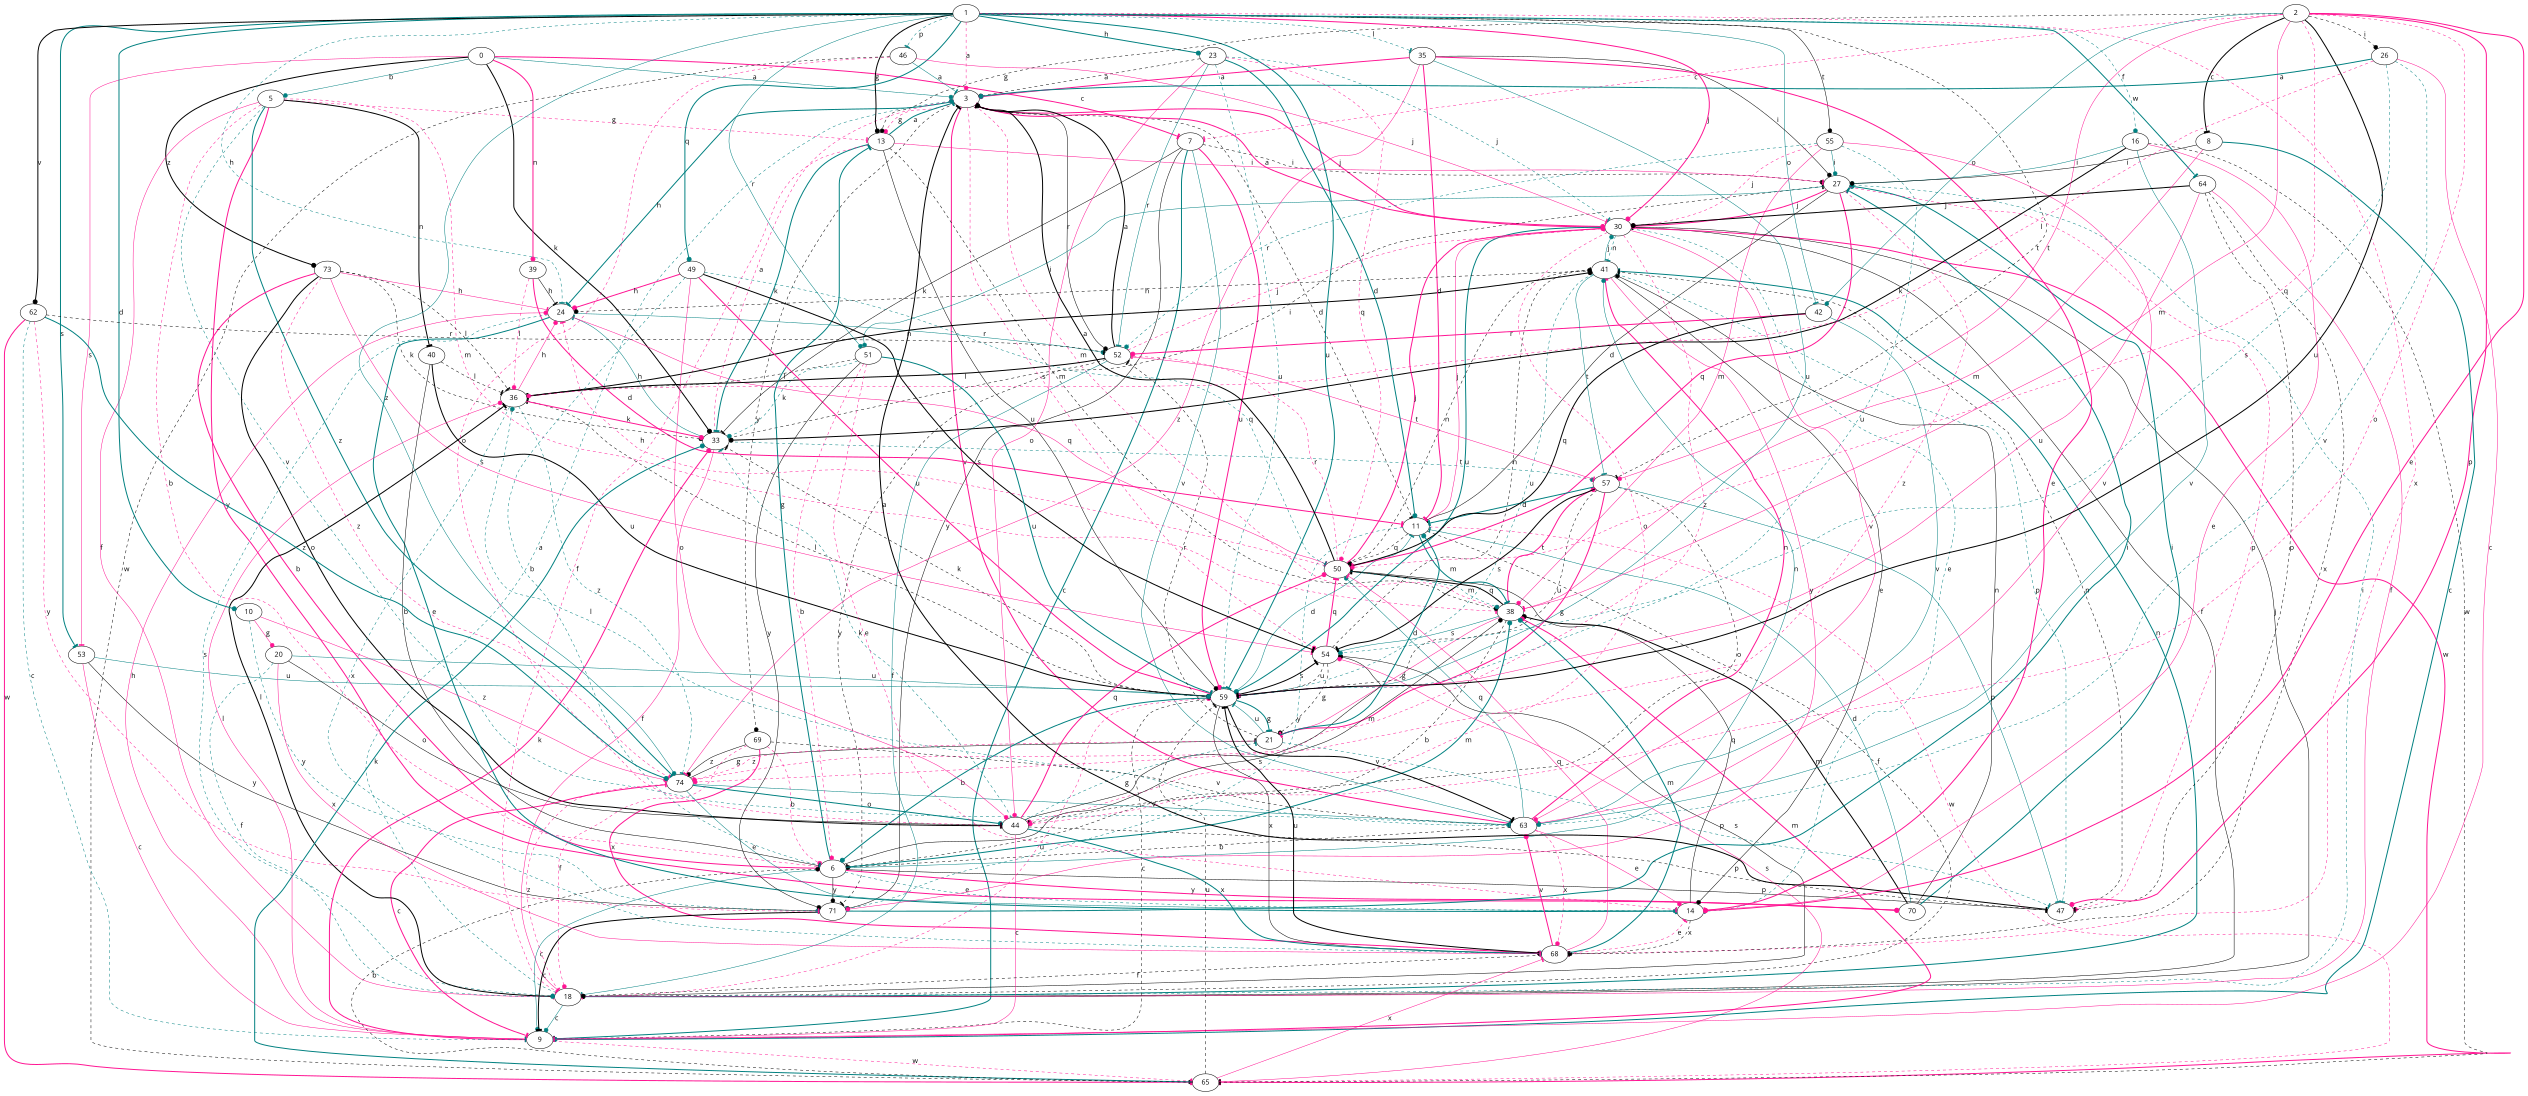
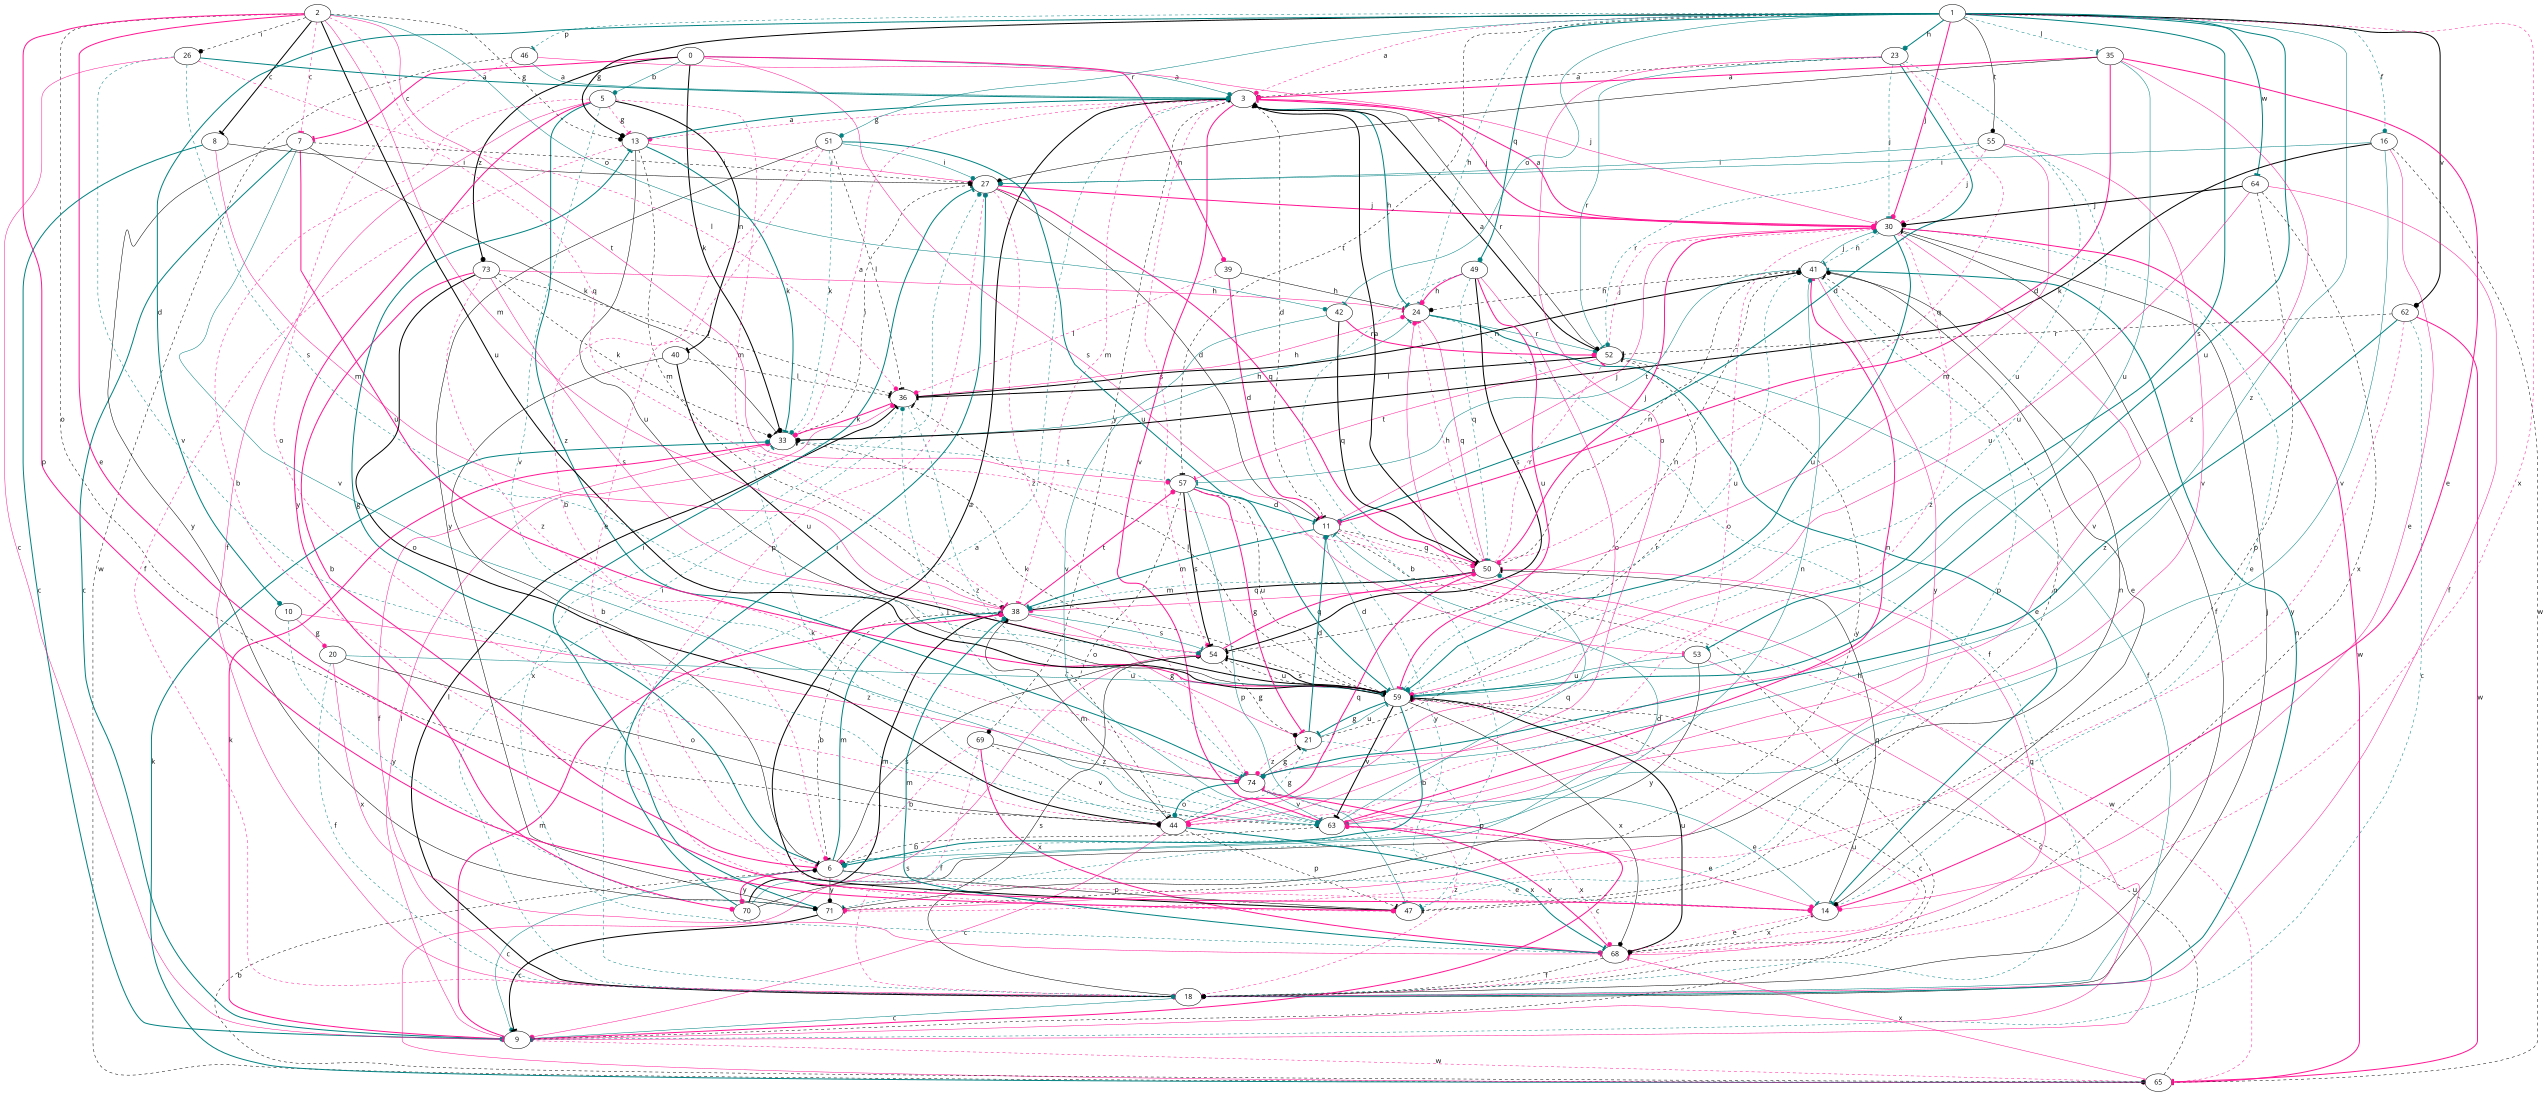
  strict digraph {
    fontname="Open Sans"
    node [fontname="Open Sans"]
    edge [arrowhead=tee color=deeppink fontname="Open Sans" style=dashed]
    0
    3
    5
    7
    33
    39
    53
    73
    n9 [label=13]
    24
    30
    38
    11
    52
    54
    63
    69
    74
    6
    18
    40
    70
    59
    9
    71
    27
    57
    36
    44
    1
    10
    16
    23
    35
    42
    46
    49
    51
    55
    62
    64
    68
    20
    14
    65
    50
    41
    47
    21
    2
    8
    26
    0 -> 3 [arrowhead=dot color=teal label=a style=solid]
    0 -> 5 [arrowhead=dot color=teal label=b style=solid]
    0 -> 7 [label=c style=bold]
    0 -> 33 [arrowhead=dot color=black label=k style=bold]
    0 -> 39 [arrowhead=dot label=n style=bold]
    0 -> 53 [label=s style=solid]
    0 -> 73 [arrowhead=dot color=black label=z style=bold]
    3 -> n9 [arrowhead=dot label=g]
    3 -> 24 [color=teal label=h style=bold]
    3 -> 30 [arrowhead=dot label=j style=bold]
    3 -> 38 [label=m]
    3 -> 11 [color=black label=d]
    3 -> 52 [arrowhead=dot color=black label=r style=solid]
    3 -> 54 [arrowhead=dot label=s]
    3 -> 63 [label=v style=bold]
    3 -> 69 [arrowhead=dot color=black label=y]
    5 -> n9 [label=g]
    5 -> 38 [label=m]
    5 -> 63 [arrowhead=dot color=teal label=v]
    5 -> 74 [color=teal label=z style=bold]
    5 -> 6 [label=b]
    5 -> 18 [label=f style=solid]
    5 -> 40 [color=black label=n style=bold]
    5 -> 70 [arrowhead=dot label=y style=bold]
    7 -> 33 [color=black label=k style=solid]
    7 -> 63 [color=teal label=v style=solid]
    7 -> 59 [arrowhead=dot label=u style=bold]
    7 -> 9 [color=teal label=c style=bold]
    7 -> 71 [arrowhead=dot color=black label=y style=solid]
    7 -> 27 [arrowhead=dot color=black label=i]
    33 -> 3 [arrowhead=dot label=a]
    33 -> 24 [color=teal label=h style=solid]
    33 -> 18 [label=f style=solid]
    33 -> 27 [color=black label=i]
    33 -> 57 [arrowhead=dot color=teal label=t]
    39 -> 24 [color=black label=h style=solid]
    39 -> 11 [label=d style=bold]
    39 -> 36 [arrowhead=dot label=l]
    53 -> 59 [arrowhead=dot color=teal label=u style=solid]
    53 -> 9 [label=c style=solid]
    53 -> 71 [color=black label=y style=solid]
    73 -> 33 [arrowhead=dot color=black label=k]
    73 -> 24 [label=h style=solid]
    73 -> 54 [label=s style=solid]
    73 -> 74 [label=z]
    73 -> 6 [label=b style=bold]
    73 -> 36 [color=black label=l]
    73 -> 44 [color=black label=o style=bold]
    n9 -> 3 [color=teal label=a style=bold]
    n9 -> 33 [color=teal label=k style=bold]
    n9 -> 38 [arrowhead=dot color=black label=m]
    n9 -> 18 [label=f]
    n9 -> 59 [arrowhead=dot color=black label=u style=solid]
    n9 -> 27 [label=i style=solid]
    24 -> 52 [arrowhead=dot color=teal label=r style=solid]
-   24 -> 18 [arrowhead=dot color=teal label=s]
+   24 -> 18 [arrowhead=dot color=teal label=f]
    24 -> 14 [color=teal label=e style=bold]
    24 -> 50 [label=q style=solid]
    30 -> 3 [label=a style=bold]
    30 -> 63 [arrowhead=dot label=v style=solid]
    30 -> 74 [label=z]
    30 -> 18 [arrowhead=dot color=black label=f style=solid]
    30 -> 59 [arrowhead=dot color=teal label=u style=bold]
    30 -> 44 [arrowhead=dot label=o]
    30 -> 14 [color=teal label=e]
    30 -> 65 [label=w style=bold]
    30 -> 41 [color=teal label=n]
    38 -> 54 [color=teal label=s style=solid]
    38 -> 6 [color=black label=b]
    38 -> 57 [arrowhead=dot label=t style=bold]
    38 -> 50 [color=black label=q style=bold]
    38 -> 21 [label=g style=solid]
    11 -> 30 [arrowhead=dot label=j style=solid]
    11 -> 38 [color=teal label=m style=bold]
    11 -> 18 [arrowhead=dot color=black label=f]
    11 -> 71 [color=teal label=y]
    11 -> 65 [label=w]
    11 -> 50 [arrowhead=dot color=black label=q]
    52 -> 3 [color=black label=a style=bold]
    52 -> 30 [label=j]
    52 -> 18 [color=teal label=f style=solid]
    52 -> 71 [color=black label=y]
    52 -> 57 [label=t style=solid]
    52 -> 36 [color=black label=l style=bold]
    54 -> 59 [arrowhead=dot color=black label=u]
    54 -> 50 [label=q style=bold]
    54 -> 41 [arrowhead=dot color=black label=n]
    54 -> 21 [arrowhead=dot color=black label=g]
    63 -> 6 [arrowhead=dot color=black label=b]
    63 -> 36 [arrowhead=dot color=teal label=l]
    63 -> 68 [arrowhead=dot label=x]
    63 -> 14 [arrowhead=dot label=e style=solid]
    63 -> 50 [arrowhead=dot color=teal label=q style=solid]
    63 -> 41 [label=n style=bold]
    69 -> 63 [color=black label=v]
    69 -> 74 [arrowhead=dot color=black label=z style=solid]
    69 -> 6 [arrowhead=dot label=b]
    69 -> 18 [arrowhead=dot label=f]
    69 -> 68 [arrowhead=dot label=x style=bold]
    74 -> 63 [color=teal label=v style=solid]
    74 -> 9 [label=c style=bold]
    74 -> 44 [arrowhead=dot color=teal label=o style=bold]
    74 -> 14 [color=teal label=e style=solid]
    74 -> 21 [color=black label=g style=solid]
    6 -> n9 [color=teal label=g style=bold]
    6 -> 38 [arrowhead=dot color=teal label=m style=bold]
    6 -> 54 [arrowhead=dot color=black label=s style=solid]
    6 -> 70 [arrowhead=dot label=y style=bold]
    6 -> 9 [arrowhead=dot color=teal label=c style=solid]
    6 -> 71 [arrowhead=dot color=black label=y style=solid]
    6 -> 14 [arrowhead=dot color=teal label=e]
    6 -> 41 [arrowhead=dot color=teal label=n style=solid]
    6 -> 47 [color=black label=p style=solid]
    18 -> 3 [arrowhead=dot color=teal label=a]
    18 -> 30 [color=black label=j style=solid]
    18 -> 54 [arrowhead=dot color=black label=s style=solid]
    18 -> 74 [label=z]
    18 -> 59 [arrowhead=dot label=u]
    18 -> 9 [arrowhead=dot color=teal label=c style=solid]
    18 -> 27 [arrowhead=dot color=teal label=i]
    18 -> 36 [color=black label=l style=bold]
    18 -> 41 [color=teal label=n style=bold]
    40 -> 6 [color=black label=b style=solid]
    40 -> 59 [arrowhead=dot color=black label=u style=bold]
    40 -> 36 [color=black label=l]
    70 -> 38 [arrowhead=dot color=black label=m style=bold]
    70 -> 11 [color=teal label=d style=solid]
    70 -> 27 [arrowhead=dot color=teal label=i style=bold]
    70 -> 41 [arrowhead=dot color=black label=n style=solid]
    59 -> 33 [color=black label=k]
    59 -> 11 [color=teal label=d style=solid]
    59 -> 54 [color=black label=s style=bold]
    59 -> 63 [color=black label=v style=bold]
    59 -> 6 [arrowhead=dot color=teal label=b style=bold]
    59 -> 9 [color=black label=c]
    59 -> 36 [color=black label=l]
    59 -> 68 [arrowhead=dot color=black label=x style=solid]
    59 -> 21 [color=teal label=g style=bold]
    9 -> 33 [arrowhead=dot label=k style=bold]
    9 -> 24 [arrowhead=dot label=h style=solid]
    9 -> 38 [arrowhead=dot label=m style=bold]
    9 -> 36 [arrowhead=dot label=l style=solid]
    9 -> 65 [label=w]
    71 -> 9 [color=black label=c style=bold]
    71 -> 27 [color=teal label=i style=bold]
    27 -> 30 [arrowhead=dot label=j style=bold]
    27 -> 11 [color=black label=d style=solid]
    27 -> 74 [arrowhead=dot label=z]
    27 -> 50 [arrowhead=dot label=q style=bold]
    27 -> 47 [arrowhead=dot label=p]
    57 -> 11 [color=teal label=d style=bold]
    57 -> 54 [color=black label=s style=bold]
    57 -> 59 [color=black label=u]
    57 -> 44 [color=black label=o]
    57 -> 47 [color=teal label=p style=solid]
    57 -> 21 [label=g style=bold]
    36 -> 33 [arrowhead=dot label=k style=bold]
    36 -> 24 [arrowhead=dot label=h style=solid]
    36 -> 74 [color=teal label=z]
    36 -> 68 [color=teal label=x]
    36 -> 41 [arrowhead=dot color=black label=n style=bold]
    44 -> 33 [color=teal label=k]
    44 -> 38 [arrowhead=dot color=black label=m style=solid]
    44 -> 9 [arrowhead=dot label=c style=solid]
    44 -> 68 [color=teal label=x style=bold]
    44 -> 50 [arrowhead=dot label=q style=bold]
    44 -> 47 [color=black label=p]
    44 -> 21 [color=teal label=g]
    1 -> 3 [arrowhead=dot label=a]
    1 -> 53 [color=teal label=s style=bold]
    1 -> n9 [arrowhead=dot color=black label=g style=bold]
    1 -> 24 [color=teal label=h]
    1 -> 30 [arrowhead=dot label=j style=bold]
    1 -> 74 [arrowhead=dot color=teal label=z style=solid]
    1 -> 59 [color=teal label=u style=bold]
    1 -> 57 [color=black label=t]
    1 -> 10 [arrowhead=dot color=teal label=d style=bold]
    1 -> 16 [arrowhead=dot color=teal label=f]
    1 -> 23 [arrowhead=dot color=teal label=h style=bold]
    1 -> 35 [color=teal label=l]
    1 -> 42 [color=teal label=o style=solid]
    1 -> 46 [color=teal label=p]
    1 -> 49 [arrowhead=dot color=teal label=q style=bold]
    1 -> 51 [arrowhead=dot color=teal label=r style=solid]
    1 -> 55 [arrowhead=dot color=black label=t style=solid]
    1 -> 62 [arrowhead=dot color=black label=v style=bold]
    1 -> 64 [color=teal label=w style=bold]
    1 -> 68 [label=x]
    10 -> 74 [arrowhead=dot label=z style=solid]
    10 -> 71 [arrowhead=dot color=teal label=y]
    10 -> 20 [arrowhead=dot label=g style=solid]
    16 -> 33 [arrowhead=dot color=black label=k style=bold]
    16 -> 63 [arrowhead=dot color=teal label=v style=solid]
    16 -> 27 [arrowhead=dot color=teal label=i style=solid]
    16 -> 14 [arrowhead=dot label=e style=solid]
    16 -> 65 [color=black label=w]
    23 -> 3 [arrowhead=dot color=black label=a]
    23 -> 30 [color=teal label=j]
    23 -> 11 [arrowhead=dot color=teal label=d style=bold]
    23 -> 52 [color=teal label=r style=solid]
    23 -> 59 [color=teal label=u]
    23 -> 44 [arrowhead=dot label=o style=solid]
    23 -> 50 [arrowhead=dot label=q]
    35 -> 3 [arrowhead=dot label=a style=bold]
    35 -> 11 [label=d style=bold]
    35 -> 74 [label=z style=solid]
    35 -> 59 [color=teal label=u style=solid]
    35 -> 27 [arrowhead=dot color=black label=i style=solid]
    35 -> 14 [label=e style=bold]
    42 -> 52 [arrowhead=dot label=r style=bold]
    42 -> 63 [arrowhead=dot color=teal label=v style=solid]
    42 -> 50 [color=black label=q style=bold]
    46 -> 3 [color=teal label=a style=solid]
    46 -> 30 [label=j style=solid]
    46 -> 44 [label=o]
    46 -> 65 [arrowhead=dot color=black label=w]
    49 -> 24 [arrowhead=dot label=h style=bold]
    49 -> 54 [color=black label=s style=bold]
    49 -> 6 [color=teal label=b]
    49 -> 59 [label=u style=bold]
    49 -> 44 [arrowhead=dot label=o style=solid]
    49 -> 50 [color=teal label=q]
    51 -> 33 [arrowhead=dot color=teal label=k]
    51 -> 6 [arrowhead=dot label=b]
    51 -> 59 [color=teal label=u style=bold]
    51 -> 71 [arrowhead=dot color=black label=y style=solid]
-   27 -> 51 [arrowhead=dot color=teal label=i style=solid]
+   51 -> 27 [arrowhead=dot color=teal label=i style=solid]
    51 -> 36 [color=black label=l]
    51 -> 14 [label=e]
    55 -> 30 [arrowhead=dot label=j]
    55 -> 38 [arrowhead=dot label=m style=solid]
    55 -> 52 [arrowhead=dot color=teal label=r]
    55 -> 63 [label=v style=solid]
    55 -> 59 [arrowhead=dot color=teal label=u]
    55 -> 27 [arrowhead=dot color=teal label=i style=solid]
    62 -> 52 [color=black label=r]
    62 -> 74 [arrowhead=dot color=teal label=z style=bold]
    62 -> 9 [color=teal label=c]
    62 -> 71 [label=y]
    62 -> 65 [label=w style=bold]
    64 -> 30 [arrowhead=dot color=black label=j style=bold]
    64 -> 18 [label=f style=solid]
    64 -> 59 [arrowhead=dot label=u style=solid]
    64 -> 68 [arrowhead=dot color=black label=x]
    64 -> 47 [color=black label=p]
    68 -> 38 [arrowhead=dot color=teal label=m style=bold]
    68 -> 63 [arrowhead=dot label=v style=bold]
    68 -> 18 [arrowhead=dot color=black label=f]
    68 -> 59 [color=black label=u style=bold]
    68 -> 14 [label=e]
    68 -> 50 [label=q style=solid]
    20 -> 18 [arrowhead=dot color=teal label=f]
    20 -> 59 [arrowhead=dot color=teal label=u style=solid]
    20 -> 44 [color=black label=o style=solid]
    20 -> 68 [label=x style=solid]
    14 -> 68 [color=black label=x]
    14 -> 50 [color=black label=q style=solid]
    65 -> 33 [arrowhead=dot color=teal label=k style=bold]
    65 -> 54 [arrowhead=dot label=s style=solid]
    65 -> 6 [arrowhead=dot color=black label=b]
    65 -> 59 [color=black label=u]
    65 -> 68 [label=x style=solid]
    50 -> 3 [arrowhead=dot color=black label=a style=bold]
    50 -> 24 [label=h]
    50 -> 30 [arrowhead=dot label=j style=bold]
    50 -> 38 [arrowhead=dot color=teal label=m]
    50 -> 52 [label=r]
    50 -> 41 [color=black label=n]
    41 -> 24 [arrowhead=dot color=black label=h]
    41 -> 30 [arrowhead=dot color=teal label=j style=solid]
    41 -> 59 [color=teal label=u]
    41 -> 71 [arrowhead=dot label=y style=solid]
    41 -> 57 [color=teal label=t style=solid]
    41 -> 14 [arrowhead=dot color=black label=e style=solid]
    41 -> 47 [color=teal label=p]
    47 -> 3 [color=black label=a style=bold]
    47 -> 41 [color=black label=n]
    21 -> 11 [arrowhead=dot color=teal label=d style=bold]
    21 -> 52 [color=black label=r]
    21 -> 74 [arrowhead=dot label=z]
    21 -> 59 [color=teal label=u style=solid]
    21 -> 47 [color=teal label=p]
    2 -> 7 [label=c]
    2 -> n9 [arrowhead=dot color=black label=g]
    2 -> 38 [label=m style=solid]
    2 -> 59 [color=black label=u style=bold]
    2 -> 57 [arrowhead=dot label=t style=solid]
-   2 -> 44 [arrowhead=dot label=o]
+   2 -> 44 [arrowhead=dot color=black label=o]
    2 -> 42 [arrowhead=dot color=teal label=o style=solid]
    2 -> 14 [arrowhead=dot label=e style=bold]
    2 -> 50 [arrowhead=dot label=q]
    2 -> 47 [arrowhead=dot label=p style=bold]
    2 -> 8 [color=black label=c style=bold]
    2 -> 26 [arrowhead=dot color=black label=i]
    8 -> 38 [label=m style=solid]
    8 -> 9 [arrowhead=dot color=teal label=c style=bold]
    8 -> 27 [arrowhead=dot color=black label=i style=solid]
    26 -> 3 [arrowhead=dot color=teal label=a style=bold]
    26 -> 54 [arrowhead=dot color=teal label=s]
    26 -> 63 [arrowhead=dot color=teal label=v]
    26 -> 9 [label=c style=solid]
    26 -> 36 [arrowhead=dot label=l]
  }
